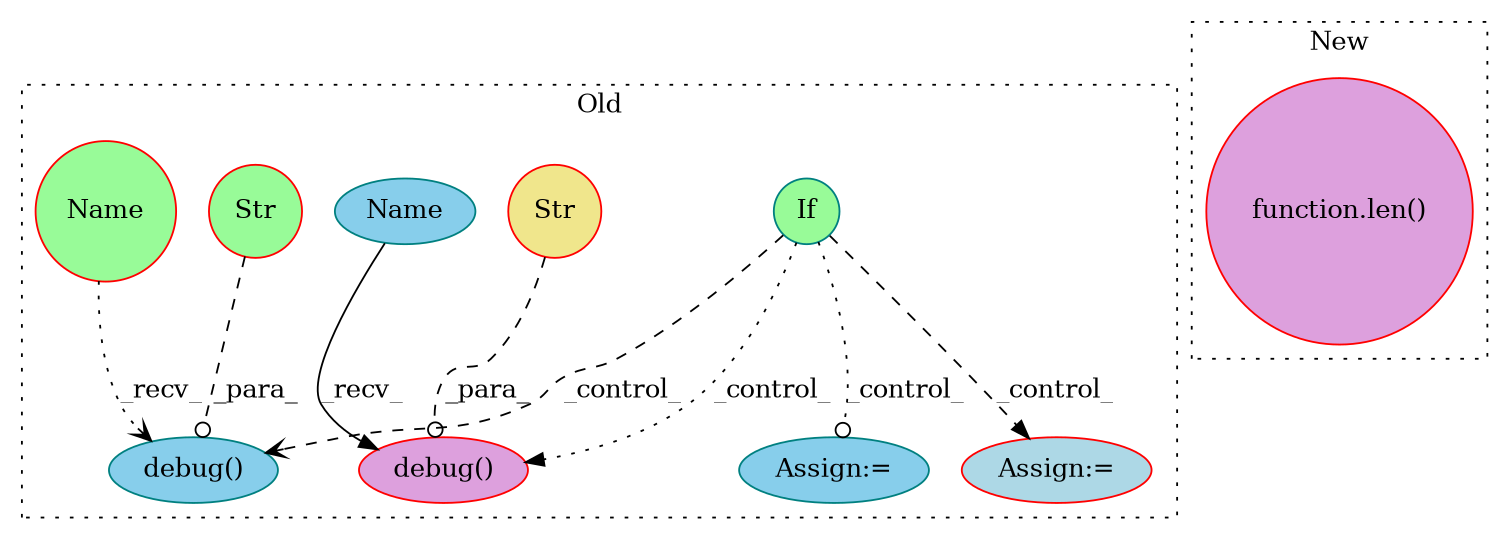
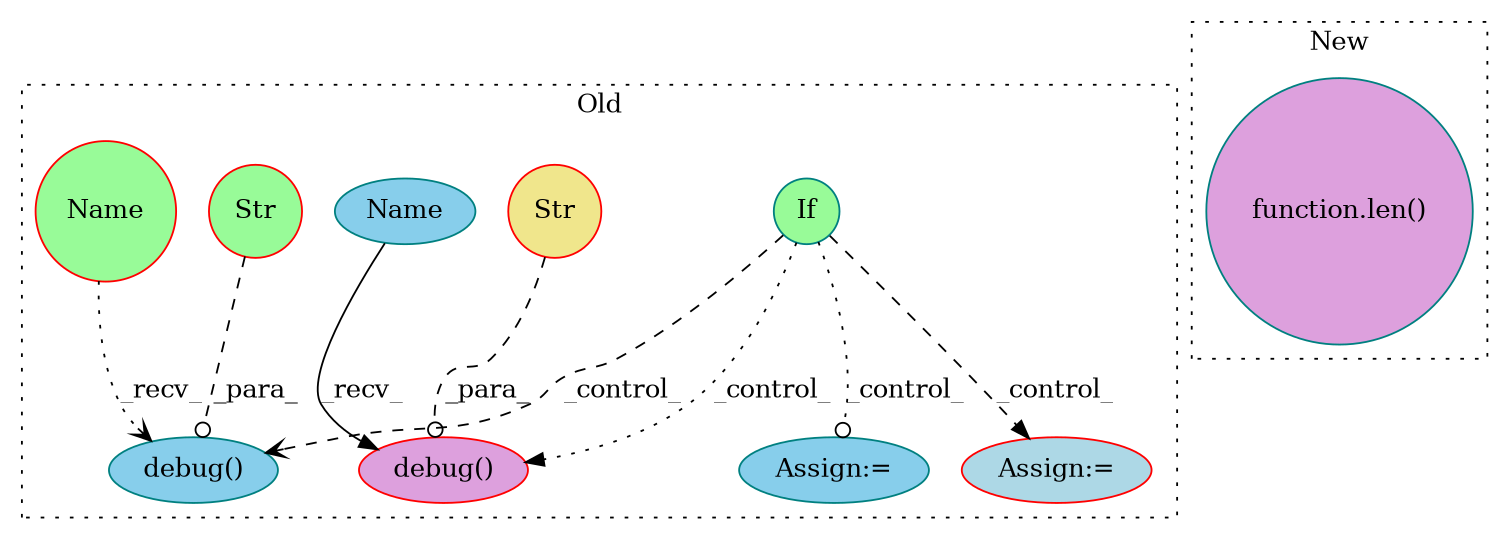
  digraph {
    node [a=75 l=3 shape=ellipse style=filled fillcolor=skyblue color=red]
    edge [style=dashed arrowhead=odot]
    n1 [l="10,1" label="debug()" s="1349,1396" fillcolor=plum]
    n2 [a=66 l=37 label=Str s=1359 shape=circle fillcolor=khaki]
    n3 [l="10,1" label="debug()" s="1216,1261" color=teal]
    n4 [a=66 l=35 label=Str s=1226 shape=circle fillcolor=palegreen]
    n5 [a=96 label=If s=1046 shape=circle fillcolor=palegreen color=teal]
    n6 [a=68 label="Assign:=" s=1096 color=teal]
    n7 [a=68 label="Assign:=" s=1306 fillcolor=lightblue]
    n8 [a=87 label=Name s=1349 color=teal]
    n9 [a=87 label=Name s=1216 shape=circle fillcolor=palegreen]
-   n10 [l="4,1" label="function.len()" s="1688,1708" shape=circle fillcolor=plum]
+   n10 [l="4,1" label="function.len()" s="1688,1708" shape=circle fillcolor=plum color=teal]
    subgraph cluster_1 {
      label=Old
      style=dotted
      n1
      n2
      n3
      n4
      n5
      n6
      n7
      n8
      n9
    }
    subgraph cluster_2 {
      label=New
      style=dotted
      n10
    }
    n2 -> n1 [label=_para_]
    n4 -> n3 [label=_para_]
    n5 -> n1 [label=_control_ style=dotted arrowhead=normal]
    n5 -> n3 [label=_control_ arrowhead=vee]
    n5 -> n6 [label=_control_ style=dotted]
    n5 -> n7 [label=_control_ arrowhead=normal]
    n8 -> n1 [label=_recv_ style=solid arrowhead=normal]
    n9 -> n3 [label=_recv_ style=dotted arrowhead=vee]
  }
